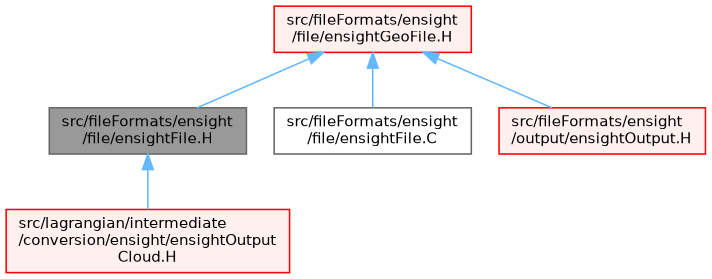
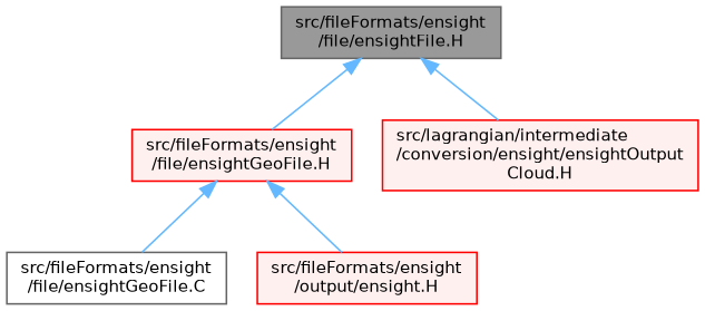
  digraph {
    node [color=red fillcolor="#FFF0F0" fontname=Helvetica fontsize=10 shape=box style=filled]
    edge [color=steelblue1 dir=back fontname=Helvetica fontsize=10 labelfontname=Helvetica labelfontsize=10 style=solid]
    n1 [color=gray40 fillcolor=grey60 fontcolor=black height=0.2 label="src/fileFormats/ensight\l/file/ensightFile.H" width=0.4]
    n2 [height=0.2 label="src/fileFormats/ensight\l/file/ensightGeoFile.H" width=0.4]
    n3 [height=0.2 label="src/lagrangian/intermediate\l/conversion/ensight/ensightOutput\lCloud.H" width=0.4]
-   n4 [color=grey40 fillcolor=white height=0.2 label="src/fileFormats/ensight\l/file/ensightFile.C" width=0.4]
-   n5 [height=0.2 label="src/fileFormats/ensight\l/output/ensightOutput.H" width=0.4]
-   n2 -> n1
+   n4 [color=grey40 fillcolor=white height=0.2 label="src/fileFormats/ensight\l/file/ensightGeoFile.C" width=0.4]
+   n5 [height=0.2 label="src/fileFormats/ensight\l/output/ensight.H" width=0.4]
+   n1 -> n2
    n1 -> n3
    n2 -> n4
    n2 -> n5
  }
